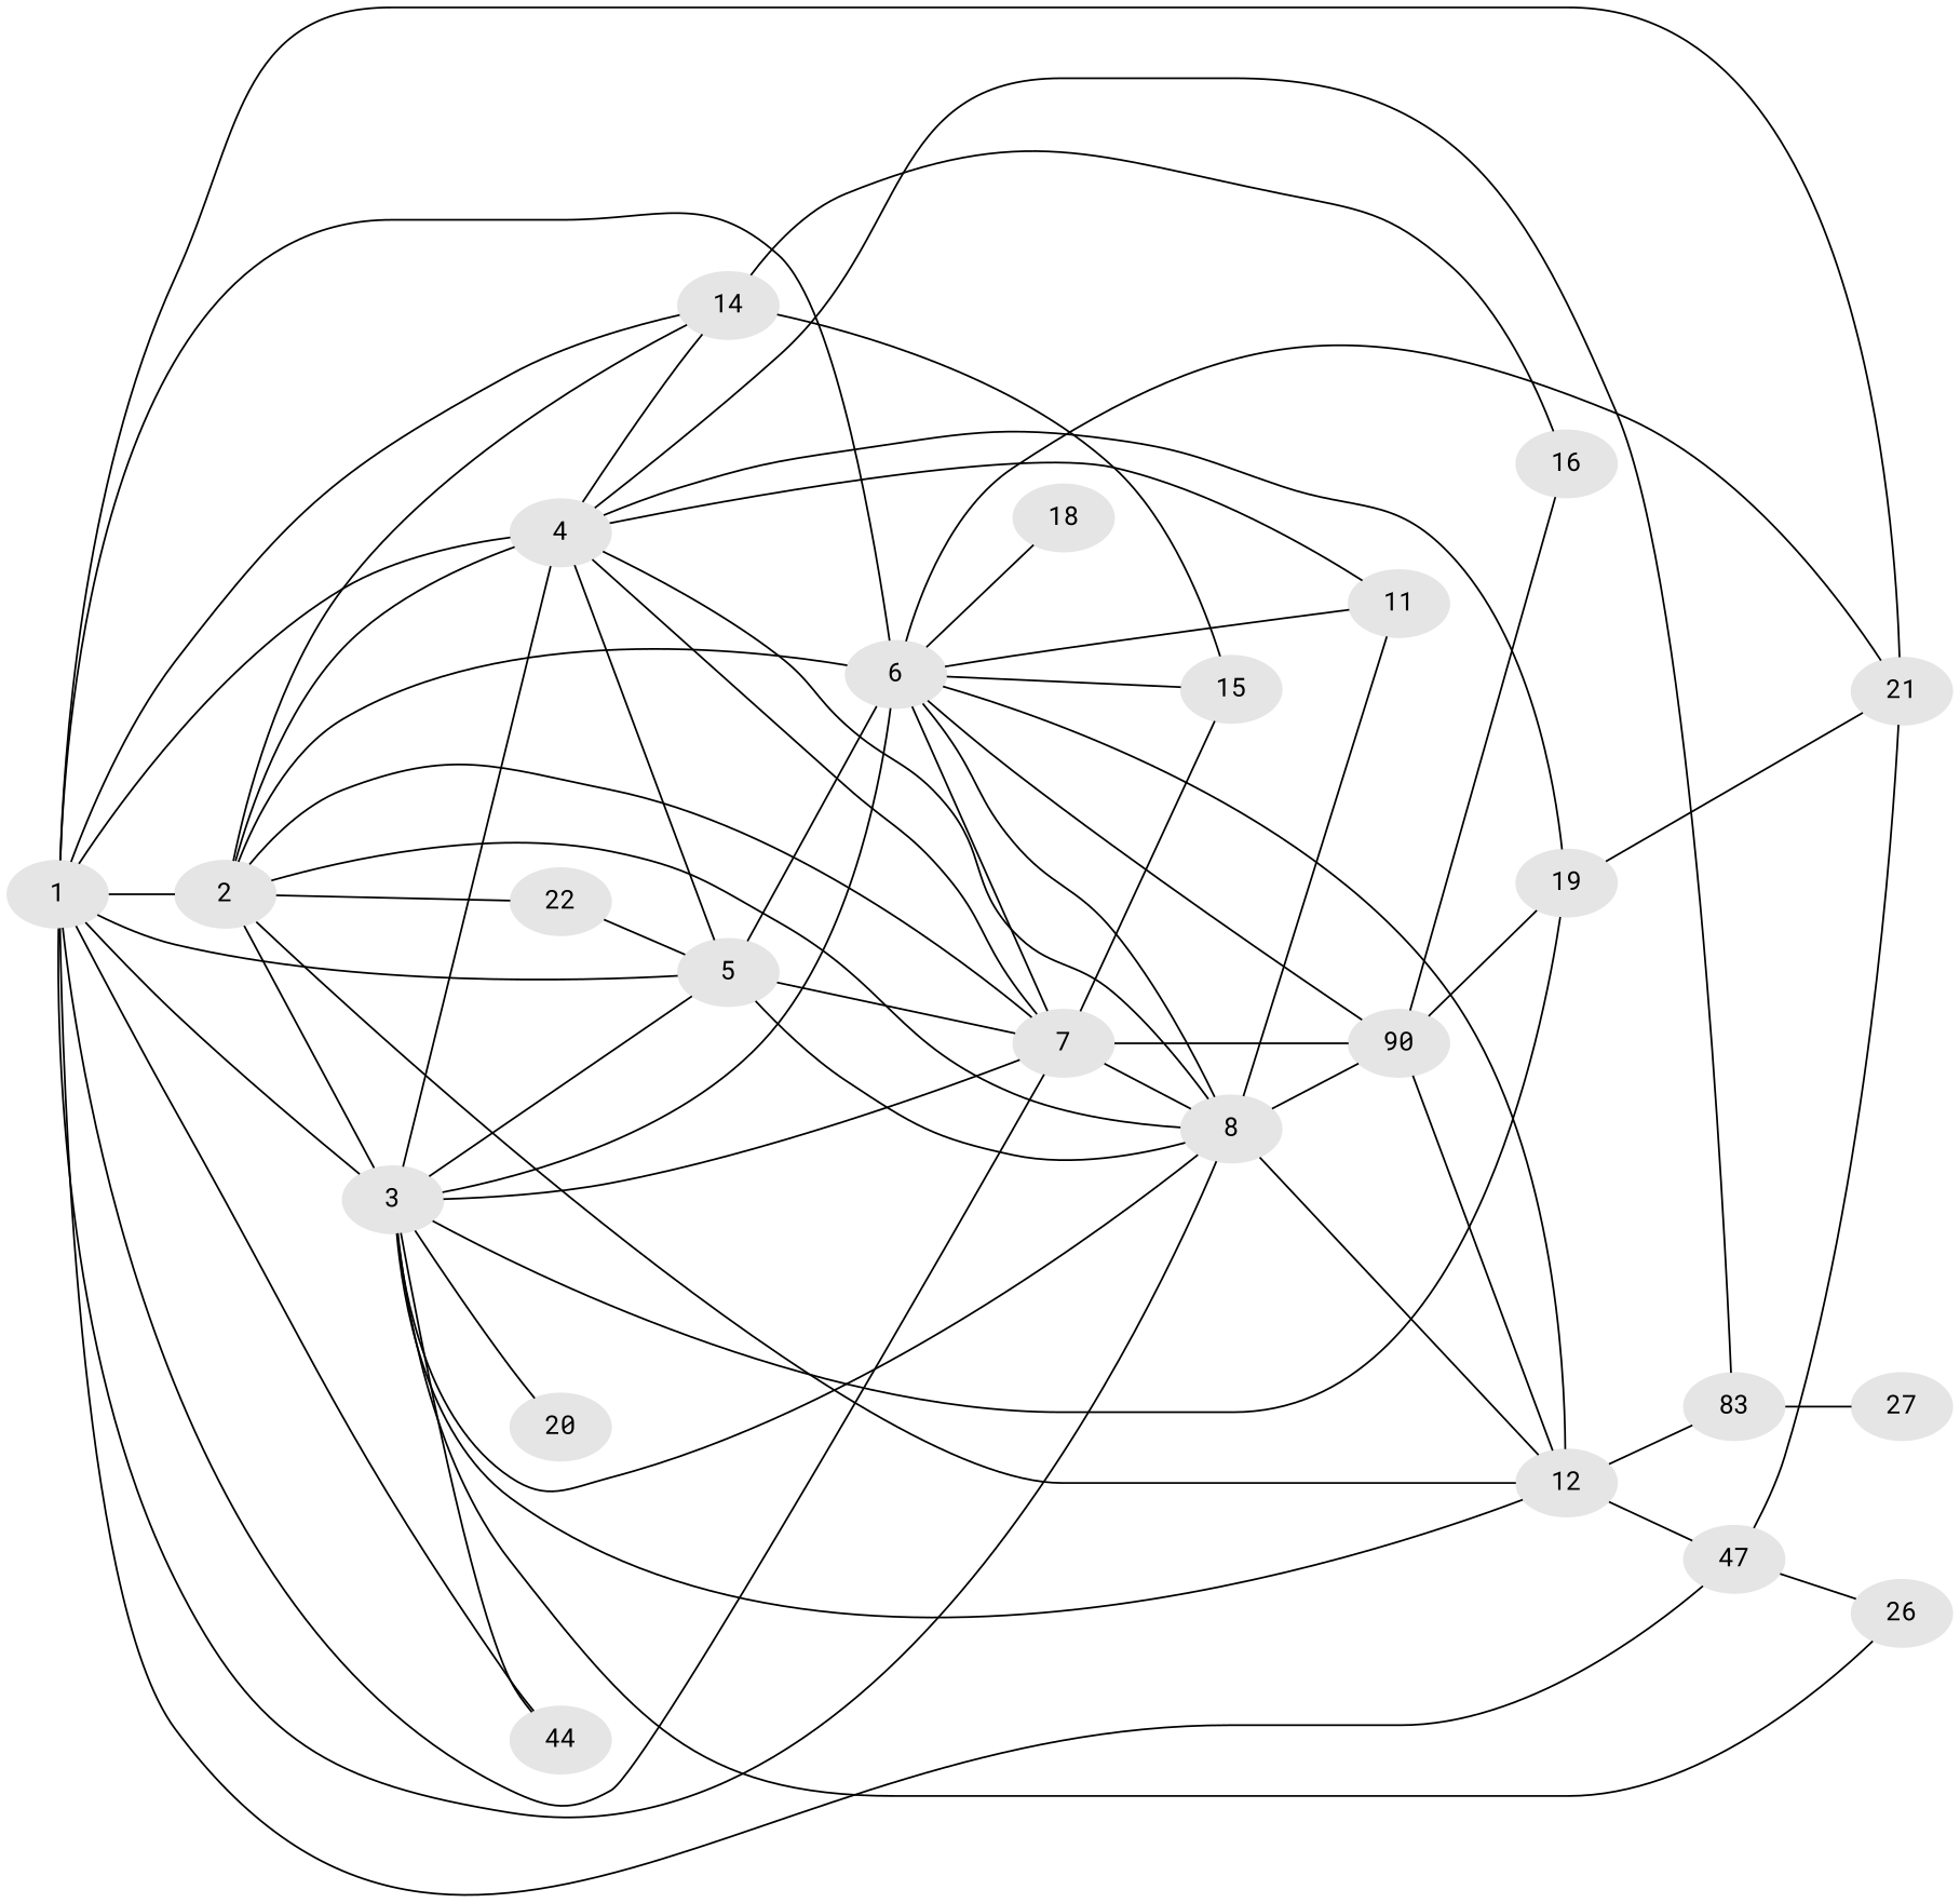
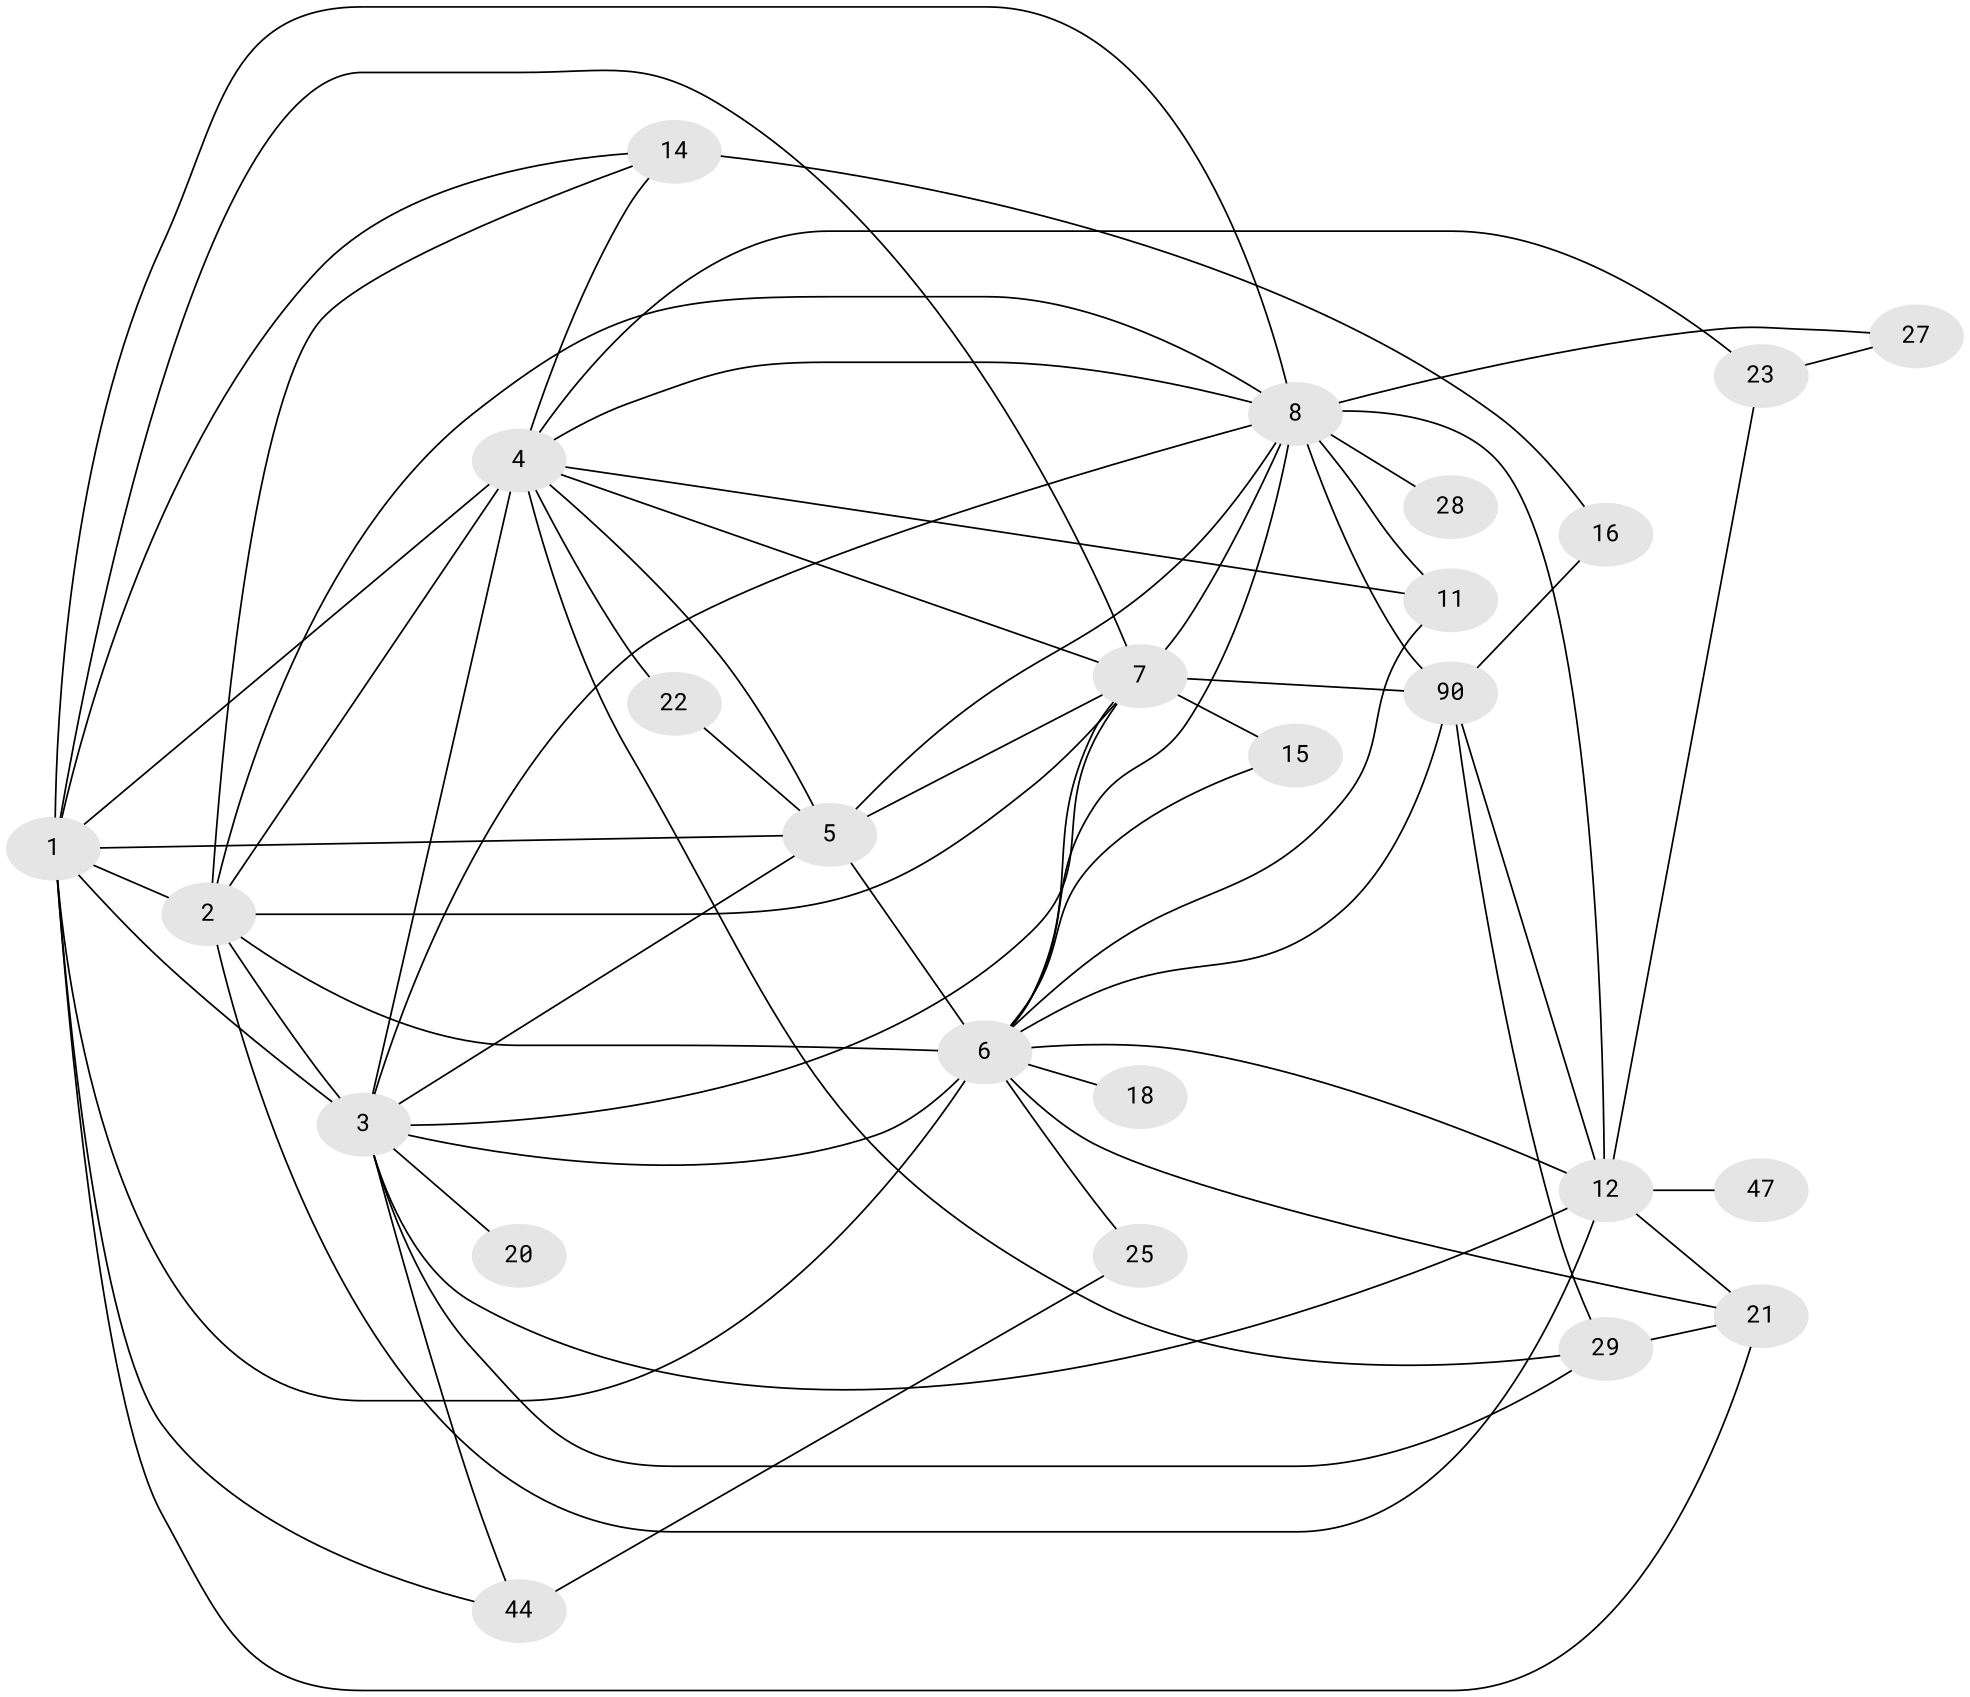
  graph {
    fontname="Roboto Mono"
    rankdir=LR
    node [color=gray90 fontname="Roboto Mono" style=filled]
    edge [fontname="Roboto Mono" weight=1.0]
    1
    2
    3
    4
    5
    6
    7
    8
    14
    n10 [label=47]
    21
    n12 [label=44]
    12
-   19
+   19 [label=29]
    20
-   26
    11
    22
-   23 [label=83]
+   23
    n20 [label=90]
    15
    18
+   25
    27
+   28
    16
    1 -- 2 [weight=4.0]
    1 -- 3 [weight=2.0]
    1 -- 4 [weight=3.0]
    1 -- 5 [weight=2.0]
    1 -- 6 [weight=4.0]
    1 -- 7 [weight=3.0]
    1 -- 8 [weight=2.0]
    1 -- 14 [weight=2.0]
-   1 -- n10
    1 -- 21
    1 -- n12
    2 -- 3 [weight=3.0]
    2 -- 4 [weight=2.0]
    2 -- 6 [weight=2.0]
    2 -- 7 [weight=2.0]
    2 -- 8 [weight=3.0]
    2 -- 14
    2 -- 12 [weight=5.0]
    3 -- 4
    3 -- 5
    3 -- 6 [weight=3.0]
    3 -- 7
    3 -- 8
    3 -- n12
    3 -- 12
    3 -- 19
    3 -- 20
-   3 -- 26
    4 -- 5
    4 -- 7
    4 -- 8
    4 -- 14
    4 -- 19
    4 -- 11
-   2 -- 22
+   4 -- 22
    4 -- 23
    5 -- 6 [weight=8.0]
    5 -- 7
    5 -- 8
    6 -- 7
    6 -- 8 [weight=2.0]
    6 -- 21
    6 -- 12
    6 -- n20
    6 -- 15 [weight=2.0]
    6 -- 18
+   6 -- 25
    7 -- 8
    7 -- n20
    7 -- 15 [weight=3.0]
    8 -- 12
    8 -- 11
    8 -- n20 [weight=2.0]
-   14 -- 15
+   8 -- 27
+   8 -- 28
    14 -- 16
-   n10 -- 26
+   n12 -- 25
    12 -- n10
-   n10 -- 21
+   12 -- 21
    12 -- 23
    19 -- 21
    11 -- 6 [weight=2.0]
    22 -- 5 [weight=3.0]
    23 -- 27
    n20 -- 12
    n20 -- 19
    n20 -- 16
  }
